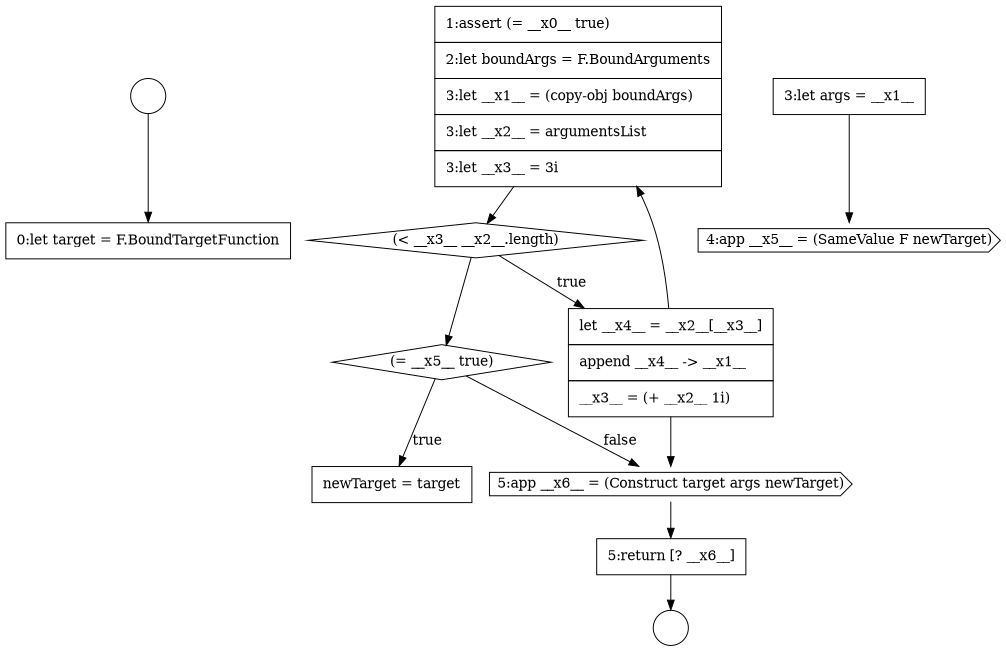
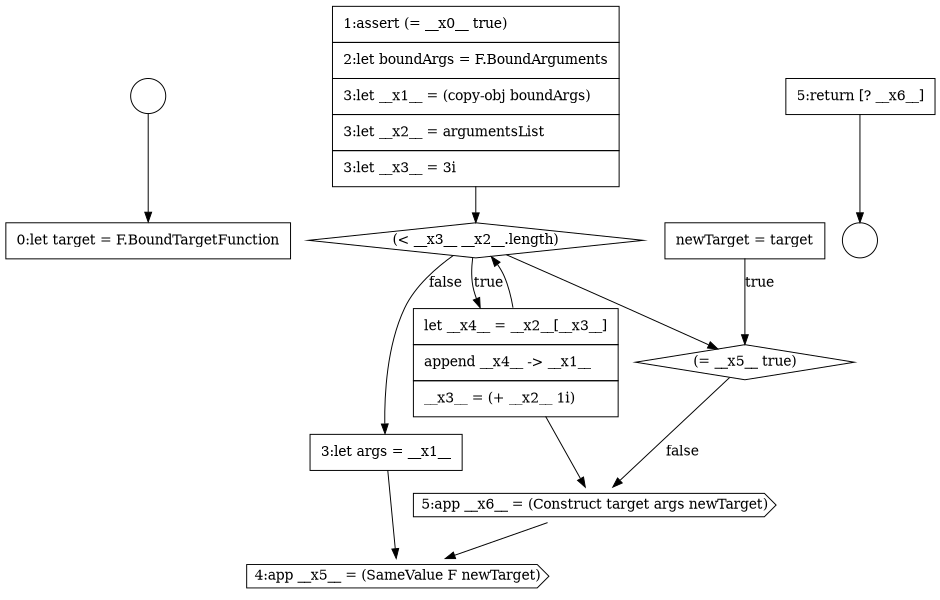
  digraph {
    node [color=black fillcolor=white shape=none style=filled]
    edge [color=black]
    n1 [label=" " shape=circle]
    n2 [label=<<font color="black">     <table border="0" cellborder="1" cellspacing="0" cellpadding="10">       <tr><td align="left">0:let target = F.BoundTargetFunction</td></tr>     </table>   </font>> margin=0]
    n3 [label=<<font color="black">     <table border="0" cellborder="1" cellspacing="0" cellpadding="10">       <tr><td align="left">1:assert (= __x0__ true)</td></tr>       <tr><td align="left">2:let boundArgs = F.BoundArguments</td></tr>       <tr><td align="left">3:let __x1__ = (copy-obj boundArgs)</td></tr>       <tr><td align="left">3:let __x2__ = argumentsList</td></tr>       <tr><td align="left">3:let __x3__ = 3i</td></tr>     </table>   </font>> margin=0]
    n4 [label=<<font color="black">(&lt; __x3__ __x2__.length)</font>> shape=diamond]
    n5 [label=<<font color="black">(= __x5__ true)</font>> shape=diamond]
    n6 [label=<<font color="black">     <table border="0" cellborder="1" cellspacing="0" cellpadding="10">       <tr><td align="left">3:let args = __x1__</td></tr>     </table>   </font>> margin=0]
    n7 [label=<<font color="black">     <table border="0" cellborder="1" cellspacing="0" cellpadding="10">       <tr><td align="left">let __x4__ = __x2__[__x3__]</td></tr>       <tr><td align="left">append __x4__ -&gt; __x1__</td></tr>       <tr><td align="left">__x3__ = (+ __x2__ 1i)</td></tr>     </table>   </font>> margin=0]
    n8 [label=<<font color="black">4:app __x5__ = (SameValue F newTarget)</font>> shape=cds]
    n9 [label=<<font color="black">5:app __x6__ = (Construct target args newTarget)</font>> shape=cds]
    n10 [label=<<font color="black">     <table border="0" cellborder="1" cellspacing="0" cellpadding="10">       <tr><td align="left">newTarget = target</td></tr>     </table>   </font>> margin=0]
    n11 [label=<<font color="black">     <table border="0" cellborder="1" cellspacing="0" cellpadding="10">       <tr><td align="left">5:return [? __x6__]</td></tr>     </table>   </font>> margin=0]
    n12 [label=" " shape=circle]
    n1 -> n2
    n3 -> n4
    n4 -> n5
+   n4 -> n6 [label=<<font color="black">false</font>>]
    n4 -> n7 [label=<<font color="black">true</font>>]
    n5 -> n9 [label=<<font color="black">false</font>>]
-   n5 -> n10 [label=<<font color="black">true</font>>]
+   n10 -> n5 [label=<<font color="black">true</font>>]
    n6 -> n8
-   n7 -> n3
+   n7 -> n4
    n7 -> n9
-   n9 -> n11
+   n9 -> n8
    n11 -> n12
  }
